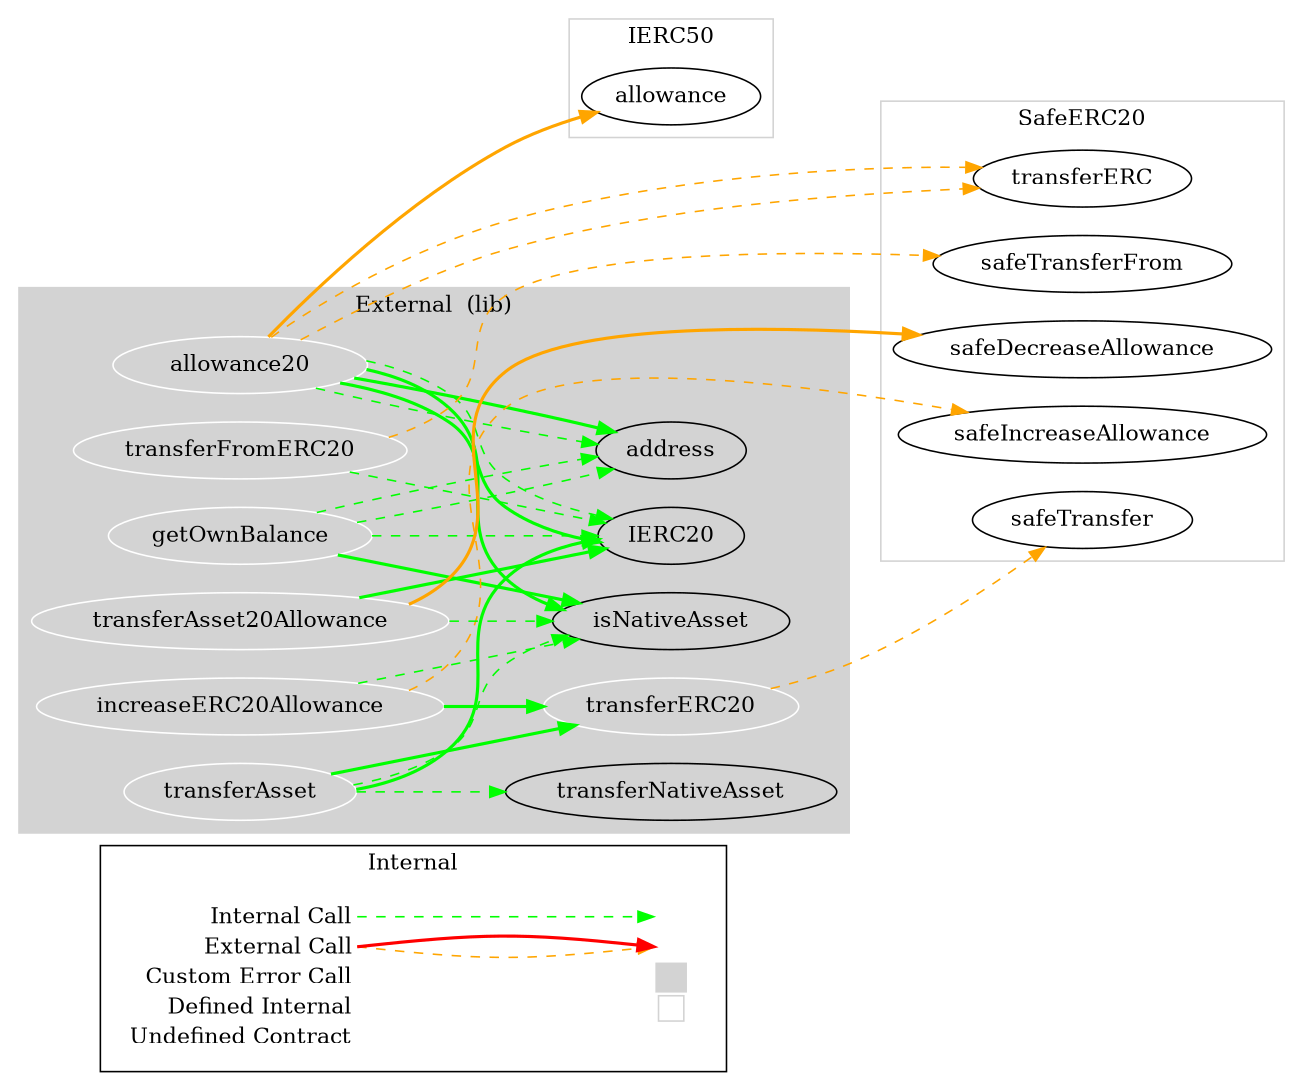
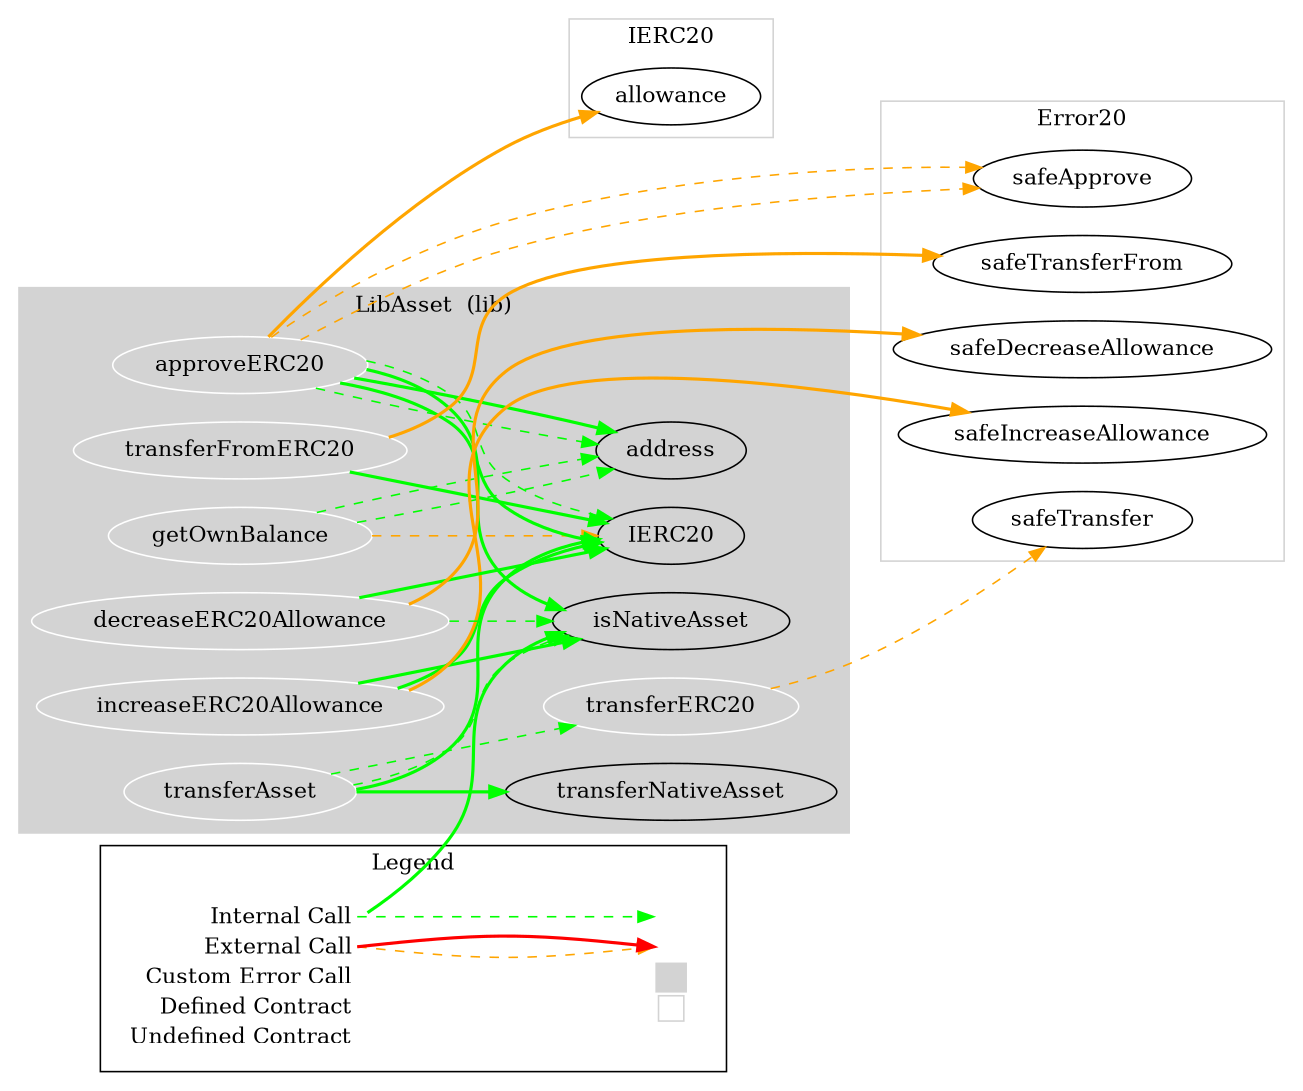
  digraph {
    compound=true
    rankdir=LR
    edge [color=green style=bold]
    n1 [label=isNativeAsset]
    n2 [color=white label=getOwnBalance]
    n3 [label=transferNativeAsset]
-   n4 [color=white label=allowance20]
+   n4 [color=white label=approveERC20]
    n5 [color=white label=transferERC20]
    n6 [color=white label=transferFromERC20]
    n7 [color=white label=increaseERC20Allowance]
-   n8 [color=white label=transferAsset20Allowance]
+   n8 [color=white label=decreaseERC20Allowance]
    n9 [color=white label=transferAsset]
    n10 [label=address]
    n11 [label=IERC20]
    n12 [label=allowance]
-   n13 [label=transferERC]
+   n13 [label=safeApprove]
    n14 [label=safeTransfer]
    n15 [label=safeTransferFrom]
    n16 [label=safeIncreaseAllowance]
    n17 [label=safeDecreaseAllowance]
-   n18 [label=<<table border="0" cellpadding="2" cellspacing="0" cellborder="0">   <tr><td align="right" port="i1">Internal Call</td></tr>   <tr><td align="right" port="i2">External Call</td></tr>   <tr><td align="right" port="i2">Custom Error Call</td></tr>   <tr><td align="right" port="i3">Defined Internal</td></tr>   <tr><td align="right" port="i4">Undefined Contract</td></tr>   </table>> shape=plaintext]
+   n18 [label=<<table border="0" cellpadding="2" cellspacing="0" cellborder="0">   <tr><td align="right" port="i1">Internal Call</td></tr>   <tr><td align="right" port="i2">External Call</td></tr>   <tr><td align="right" port="i2">Custom Error Call</td></tr>   <tr><td align="right" port="i3">Defined Contract</td></tr>   <tr><td align="right" port="i4">Undefined Contract</td></tr>   </table>> shape=plaintext]
    n19 [label=<<table border="0" cellpadding="2" cellspacing="0" cellborder="0">   <tr><td port="i1">&nbsp;&nbsp;&nbsp;</td></tr>   <tr><td port="i2">&nbsp;&nbsp;&nbsp;</td></tr>   <tr><td port="i3" bgcolor="lightgray">&nbsp;&nbsp;&nbsp;</td></tr>   <tr><td port="i4">     <table border="1" cellborder="0" cellspacing="0" cellpadding="7" color="lightgray">       <tr>        <td></td>       </tr>      </table>   </td></tr>   </table>> shape=plaintext]
    subgraph cluster_1 {
      bgcolor=lightgray
      color=lightgray
-     label="External  (lib)"
+     label="LibAsset  (lib)"
      style=filled
      n1
      n2
      n3
      n4
      n5
      n6
      n7
      n8
      n9
      n10
      n11
    }
    subgraph cluster_2 {
      color=lightgray
-     label=IERC50
+     label=IERC20
      n12
    }
    subgraph cluster_3 {
      color=lightgray
-     label=SafeERC20
+     label=Error20
      n13
      n14
      n15
      n16
      n17
    }
    subgraph cluster_4 {
-     label=Internal
+     label=Legend
      n18
      n19
    }
-   n2 -> n1
+   n18 -> n1
    n2 -> n10 [style=dashed]
    n2 -> n10 [style=dashed]
-   n2 -> n11 [style=dashed]
+   n2 -> n11 [color=orange style=dashed]
    n4 -> n1
    n4 -> n10 [style=dashed]
    n4 -> n10
    n4 -> n11
    n4 -> n11 [style=dashed]
    n4 -> n12 [color=orange]
    n4 -> n13 [color=orange style=dashed]
    n4 -> n13 [color=orange style=dashed]
    n5 -> n14 [color=orange style=dashed]
-   n6 -> n11 [style=dashed]
-   n6 -> n15 [color=orange style=dashed]
-   n7 -> n1 [style=dashed]
-   n7 -> n5
-   n7 -> n16 [color=orange style=dashed]
+   n6 -> n11
+   n6 -> n15 [color=orange]
+   n7 -> n1
+   n7 -> n11
+   n7 -> n16 [color=orange]
    n8 -> n1 [style=dashed]
    n8 -> n11
    n8 -> n17 [color=orange]
    n9 -> n1 [style=dashed]
-   n9 -> n3 [style=dashed]
-   n9 -> n5
+   n9 -> n3
+   n9 -> n5 [style=dashed]
    n9 -> n11
    n18 -> n19 [headport="i1:w" style=dashed tailport="i1:e"]
    n18 -> n19 [color=orange headport="i2:w" style=dashed tailport="i2:e"]
    n18 -> n19 [color=red headport="i2:w" tailport="i2:e"]
  }
